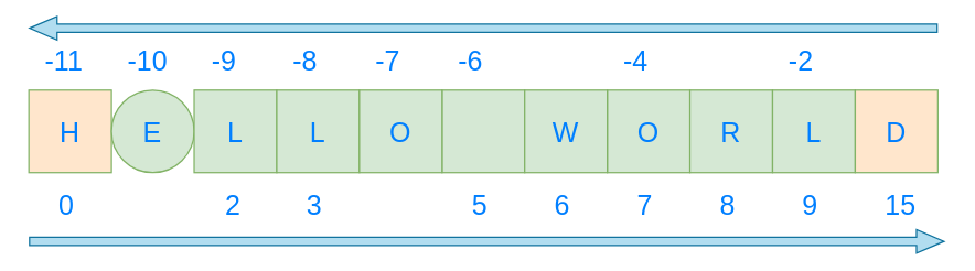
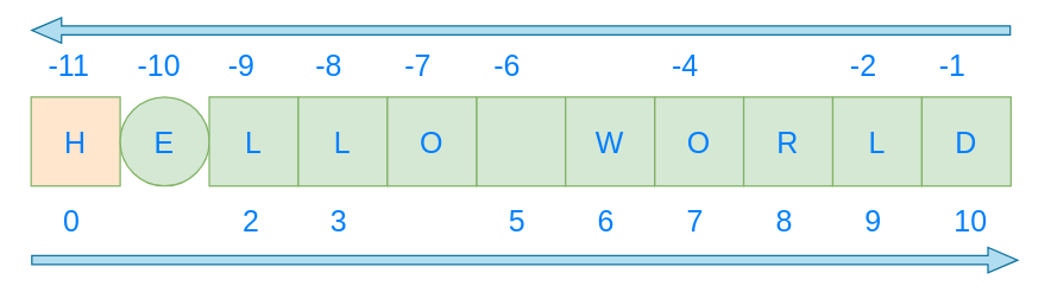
  <mxCell id="0" />
  <mxCell id="1" parent="0" />
  <mxCell id="2" value="&lt;font color=&quot;#007fff&quot; style=&quot;font-size: 20px&quot;&gt;H&lt;/font&gt;" style="whiteSpace=wrap;html=1;aspect=fixed;fillColor=#ffe6cc;strokeColor=#82b366;" parent="1" vertex="1"><mxGeometry x="20" y="65" width="60" height="60" as="geometry" /></mxCell>
  <mxCell id="3" value="&lt;font color=&quot;#007fff&quot; style=&quot;font-size: 20px&quot;&gt;E&lt;/font&gt;" style="ellipse;whiteSpace=wrap;html=1;aspect=fixed;fillColor=#d5e8d4;strokeColor=#82b366;" parent="1" vertex="1"><mxGeometry x="80" y="65" width="60" height="60" as="geometry" /></mxCell>
  <mxCell id="4" value="&lt;font color=&quot;#007fff&quot;&gt;&lt;span style=&quot;font-size: 20px&quot;&gt;L&lt;/span&gt;&lt;/font&gt;" style="whiteSpace=wrap;html=1;aspect=fixed;fillColor=#d5e8d4;strokeColor=#82b366;" parent="1" vertex="1"><mxGeometry x="140" y="65" width="60" height="60" as="geometry" /></mxCell>
  <mxCell id="5" value="&lt;font color=&quot;#007fff&quot;&gt;&lt;span style=&quot;font-size: 20px&quot;&gt;L&lt;/span&gt;&lt;/font&gt;" style="whiteSpace=wrap;html=1;aspect=fixed;fillColor=#d5e8d4;strokeColor=#82b366;" parent="1" vertex="1"><mxGeometry x="200" y="65" width="60" height="60" as="geometry" /></mxCell>
  <mxCell id="6" value="&lt;font color=&quot;#007fff&quot;&gt;&lt;span style=&quot;font-size: 20px&quot;&gt;O&lt;/span&gt;&lt;/font&gt;" style="whiteSpace=wrap;html=1;aspect=fixed;fillColor=#d5e8d4;strokeColor=#82b366;" parent="1" vertex="1"><mxGeometry x="440" y="65" width="60" height="60" as="geometry" /></mxCell>
  <mxCell id="7" value="" style="whiteSpace=wrap;html=1;aspect=fixed;fillColor=#d5e8d4;strokeColor=#82b366;" parent="1" vertex="1"><mxGeometry x="320" y="65" width="60" height="60" as="geometry" /></mxCell>
  <mxCell id="8" value="&lt;font color=&quot;#007fff&quot;&gt;&lt;span style=&quot;font-size: 20px&quot;&gt;O&lt;/span&gt;&lt;/font&gt;" style="whiteSpace=wrap;html=1;aspect=fixed;fillColor=#d5e8d4;strokeColor=#82b366;" parent="1" vertex="1"><mxGeometry x="260" y="65" width="60" height="60" as="geometry" /></mxCell>
  <mxCell id="9" value="&lt;font color=&quot;#007fff&quot;&gt;&lt;span style=&quot;font-size: 20px&quot;&gt;W&lt;/span&gt;&lt;/font&gt;" style="whiteSpace=wrap;html=1;aspect=fixed;fillColor=#d5e8d4;strokeColor=#82b366;" parent="1" vertex="1"><mxGeometry x="380" y="65" width="60" height="60" as="geometry" /></mxCell>
  <mxCell id="10" value="&lt;font color=&quot;#007fff&quot;&gt;&lt;span style=&quot;font-size: 20px&quot;&gt;R&lt;/span&gt;&lt;/font&gt;" style="whiteSpace=wrap;html=1;aspect=fixed;fillColor=#d5e8d4;strokeColor=#82b366;" parent="1" vertex="1"><mxGeometry x="500" y="65" width="60" height="60" as="geometry" /></mxCell>
  <mxCell id="11" value="&lt;font color=&quot;#007fff&quot;&gt;&lt;span style=&quot;font-size: 20px&quot;&gt;L&lt;/span&gt;&lt;/font&gt;" style="whiteSpace=wrap;html=1;aspect=fixed;fillColor=#d5e8d4;strokeColor=#82b366;" parent="1" vertex="1"><mxGeometry x="560" y="65" width="60" height="60" as="geometry" /></mxCell>
- <mxCell id="12" value="&lt;font color=&quot;#007fff&quot;&gt;&lt;span style=&quot;font-size: 20px&quot;&gt;D&lt;/span&gt;&lt;/font&gt;" style="whiteSpace=wrap;html=1;aspect=fixed;fillColor=#ffe6cc;strokeColor=#82b366;" parent="1" vertex="1"><mxGeometry x="620" y="65" width="60" height="60" as="geometry" /></mxCell>
+ <mxCell id="12" value="&lt;font color=&quot;#007fff&quot;&gt;&lt;span style=&quot;font-size: 20px&quot;&gt;D&lt;/span&gt;&lt;/font&gt;" style="whiteSpace=wrap;html=1;aspect=fixed;fillColor=#d5e8d4;strokeColor=#82b366;" parent="1" vertex="1"><mxGeometry x="620" y="65" width="60" height="60" as="geometry" /></mxCell>
  <mxCell id="13" value="" style="group" parent="1" vertex="1" connectable="0"><mxGeometry x="40" y="130" width="620" height="30" as="geometry" /></mxCell>
  <mxCell id="14" value="&lt;div style=&quot;text-align: center&quot;&gt;&lt;span&gt;&lt;font face=&quot;helvetica&quot;&gt;0&lt;/font&gt;&lt;/span&gt;&lt;/div&gt;" style="text;whiteSpace=wrap;html=1;fontSize=20;fontColor=#007FFF;" parent="13" vertex="1"><mxGeometry width="20" height="30" as="geometry" /></mxCell>
  <mxCell id="15" value="&lt;div style=&quot;text-align: center&quot;&gt;&lt;span&gt;&lt;font face=&quot;helvetica&quot;&gt;2&lt;/font&gt;&lt;/span&gt;&lt;/div&gt;" style="text;whiteSpace=wrap;html=1;fontSize=20;fontColor=#007FFF;" parent="13" vertex="1"><mxGeometry x="121" width="20" height="30" as="geometry" /></mxCell>
  <mxCell id="16" value="&lt;div style=&quot;text-align: center&quot;&gt;&lt;span&gt;&lt;font face=&quot;helvetica&quot;&gt;3&lt;/font&gt;&lt;/span&gt;&lt;/div&gt;" style="text;whiteSpace=wrap;html=1;fontSize=20;fontColor=#007FFF;" parent="13" vertex="1"><mxGeometry x="180" width="20" height="30" as="geometry" /></mxCell>
  <mxCell id="17" value="&lt;div style=&quot;text-align: center&quot;&gt;&lt;span&gt;&lt;font face=&quot;helvetica&quot;&gt;5&lt;/font&gt;&lt;/span&gt;&lt;/div&gt;" style="text;whiteSpace=wrap;html=1;fontSize=20;fontColor=#007FFF;" parent="13" vertex="1"><mxGeometry x="300" width="20" height="30" as="geometry" /></mxCell>
  <mxCell id="18" value="&lt;div style=&quot;text-align: center&quot;&gt;&lt;span&gt;&lt;font face=&quot;helvetica&quot;&gt;6&lt;/font&gt;&lt;/span&gt;&lt;/div&gt;" style="text;whiteSpace=wrap;html=1;fontSize=20;fontColor=#007FFF;" parent="13" vertex="1"><mxGeometry x="360" width="20" height="30" as="geometry" /></mxCell>
  <mxCell id="19" value="&lt;div style=&quot;text-align: center&quot;&gt;&lt;span&gt;&lt;font face=&quot;helvetica&quot;&gt;7&lt;/font&gt;&lt;/span&gt;&lt;/div&gt;" style="text;whiteSpace=wrap;html=1;fontSize=20;fontColor=#007FFF;" parent="13" vertex="1"><mxGeometry x="420" width="20" height="30" as="geometry" /></mxCell>
  <mxCell id="20" value="&lt;div style=&quot;text-align: center&quot;&gt;&lt;span&gt;&lt;font face=&quot;helvetica&quot;&gt;8&lt;/font&gt;&lt;/span&gt;&lt;/div&gt;" style="text;whiteSpace=wrap;html=1;fontSize=20;fontColor=#007FFF;" parent="13" vertex="1"><mxGeometry x="480" width="20" height="30" as="geometry" /></mxCell>
  <mxCell id="21" value="&lt;div style=&quot;text-align: center&quot;&gt;&lt;font face=&quot;helvetica&quot;&gt;9&lt;/font&gt;&lt;/div&gt;" style="text;whiteSpace=wrap;html=1;fontSize=20;fontColor=#007FFF;" parent="13" vertex="1"><mxGeometry x="540" width="20" height="30" as="geometry" /></mxCell>
- <mxCell id="22" value="&lt;div style=&quot;text-align: center&quot;&gt;&lt;span&gt;&lt;font face=&quot;helvetica&quot;&gt;15&lt;/font&gt;&lt;/span&gt;&lt;/div&gt;" style="text;whiteSpace=wrap;html=1;fontSize=20;fontColor=#007FFF;" parent="13" vertex="1"><mxGeometry x="600" width="20" height="30" as="geometry" /></mxCell>
+ <mxCell id="22" value="&lt;div style=&quot;text-align: center&quot;&gt;&lt;span&gt;&lt;font face=&quot;helvetica&quot;&gt;10&lt;/font&gt;&lt;/span&gt;&lt;/div&gt;" style="text;whiteSpace=wrap;html=1;fontSize=20;fontColor=#007FFF;" parent="13" vertex="1"><mxGeometry x="600" width="20" height="30" as="geometry" /></mxCell>
  <mxCell id="23" value="" style="group" parent="1" vertex="1" connectable="0"><mxGeometry x="30" y="25" width="620" height="30" as="geometry" /></mxCell>
  <mxCell id="24" value="&lt;div style=&quot;text-align: center&quot;&gt;&lt;font face=&quot;helvetica&quot;&gt;-11&lt;/font&gt;&lt;/div&gt;" style="text;whiteSpace=wrap;html=1;fontSize=20;fontColor=#007FFF;" parent="23" vertex="1"><mxGeometry width="20" height="30" as="geometry" /></mxCell>
  <mxCell id="25" value="&lt;div style=&quot;text-align: center&quot;&gt;&lt;font face=&quot;helvetica&quot;&gt;-10&lt;/font&gt;&lt;/div&gt;" style="text;whiteSpace=wrap;html=1;fontSize=20;fontColor=#007FFF;" parent="23" vertex="1"><mxGeometry x="60" width="40" height="30" as="geometry" /></mxCell>
  <mxCell id="26" value="&lt;div style=&quot;text-align: center&quot;&gt;&lt;font face=&quot;helvetica&quot;&gt;-9&lt;/font&gt;&lt;/div&gt;" style="text;whiteSpace=wrap;html=1;fontSize=20;fontColor=#007FFF;" parent="23" vertex="1"><mxGeometry x="121" width="20" height="30" as="geometry" /></mxCell>
  <mxCell id="27" value="&lt;div style=&quot;text-align: center&quot;&gt;&lt;font face=&quot;helvetica&quot;&gt;-8&lt;/font&gt;&lt;/div&gt;" style="text;whiteSpace=wrap;html=1;fontSize=20;fontColor=#007FFF;" parent="23" vertex="1"><mxGeometry x="180" width="20" height="30" as="geometry" /></mxCell>
  <mxCell id="28" value="&lt;div style=&quot;text-align: center&quot;&gt;&lt;font face=&quot;helvetica&quot;&gt;-7&lt;/font&gt;&lt;/div&gt;" style="text;whiteSpace=wrap;html=1;fontSize=20;fontColor=#007FFF;" parent="23" vertex="1"><mxGeometry x="240" width="20" height="30" as="geometry" /></mxCell>
  <mxCell id="29" value="&lt;div style=&quot;text-align: center&quot;&gt;&lt;font face=&quot;helvetica&quot;&gt;-6&lt;/font&gt;&lt;/div&gt;" style="text;whiteSpace=wrap;html=1;fontSize=20;fontColor=#007FFF;" parent="23" vertex="1"><mxGeometry x="300" width="20" height="30" as="geometry" /></mxCell>
  <mxCell id="30" value="&lt;div style=&quot;text-align: center&quot;&gt;&lt;font face=&quot;helvetica&quot;&gt;-4&lt;/font&gt;&lt;/div&gt;" style="text;whiteSpace=wrap;html=1;fontSize=20;fontColor=#007FFF;" parent="23" vertex="1"><mxGeometry x="420" width="20" height="30" as="geometry" /></mxCell>
  <mxCell id="31" value="&lt;div style=&quot;text-align: center&quot;&gt;&lt;font face=&quot;helvetica&quot;&gt;-2&lt;/font&gt;&lt;/div&gt;" style="text;whiteSpace=wrap;html=1;fontSize=20;fontColor=#007FFF;" parent="23" vertex="1"><mxGeometry x="540" width="20" height="30" as="geometry" /></mxCell>
+ <mxCell id="32" value="&lt;div style=&quot;text-align: center&quot;&gt;&lt;font face=&quot;helvetica&quot;&gt;-1&lt;/font&gt;&lt;/div&gt;" style="text;whiteSpace=wrap;html=1;fontSize=20;fontColor=#007FFF;" parent="23" vertex="1"><mxGeometry x="600" width="20" height="30" as="geometry" /></mxCell>
  <mxCell id="33" value="" style="shape=flexArrow;endArrow=classic;html=1;rounded=0;fontSize=20;fontColor=#007FFF;width=6;endSize=6.33;endWidth=10;fillColor=#b1ddf0;strokeColor=#10739e;" parent="1" edge="1"><mxGeometry width="50" height="50" relative="1" as="geometry"><mxPoint x="680" y="20" as="sourcePoint" /><mxPoint x="20" y="20" as="targetPoint" /></mxGeometry></mxCell>
  <mxCell id="34" value="" style="shape=flexArrow;endArrow=classic;html=1;rounded=0;fontSize=20;fontColor=#007FFF;width=6;endSize=6.33;endWidth=10;fillColor=#b1ddf0;strokeColor=#10739e;" parent="1" edge="1"><mxGeometry width="50" height="50" relative="1" as="geometry"><mxPoint x="20" y="175" as="sourcePoint" /><mxPoint x="685" y="175" as="targetPoint" /></mxGeometry></mxCell>
